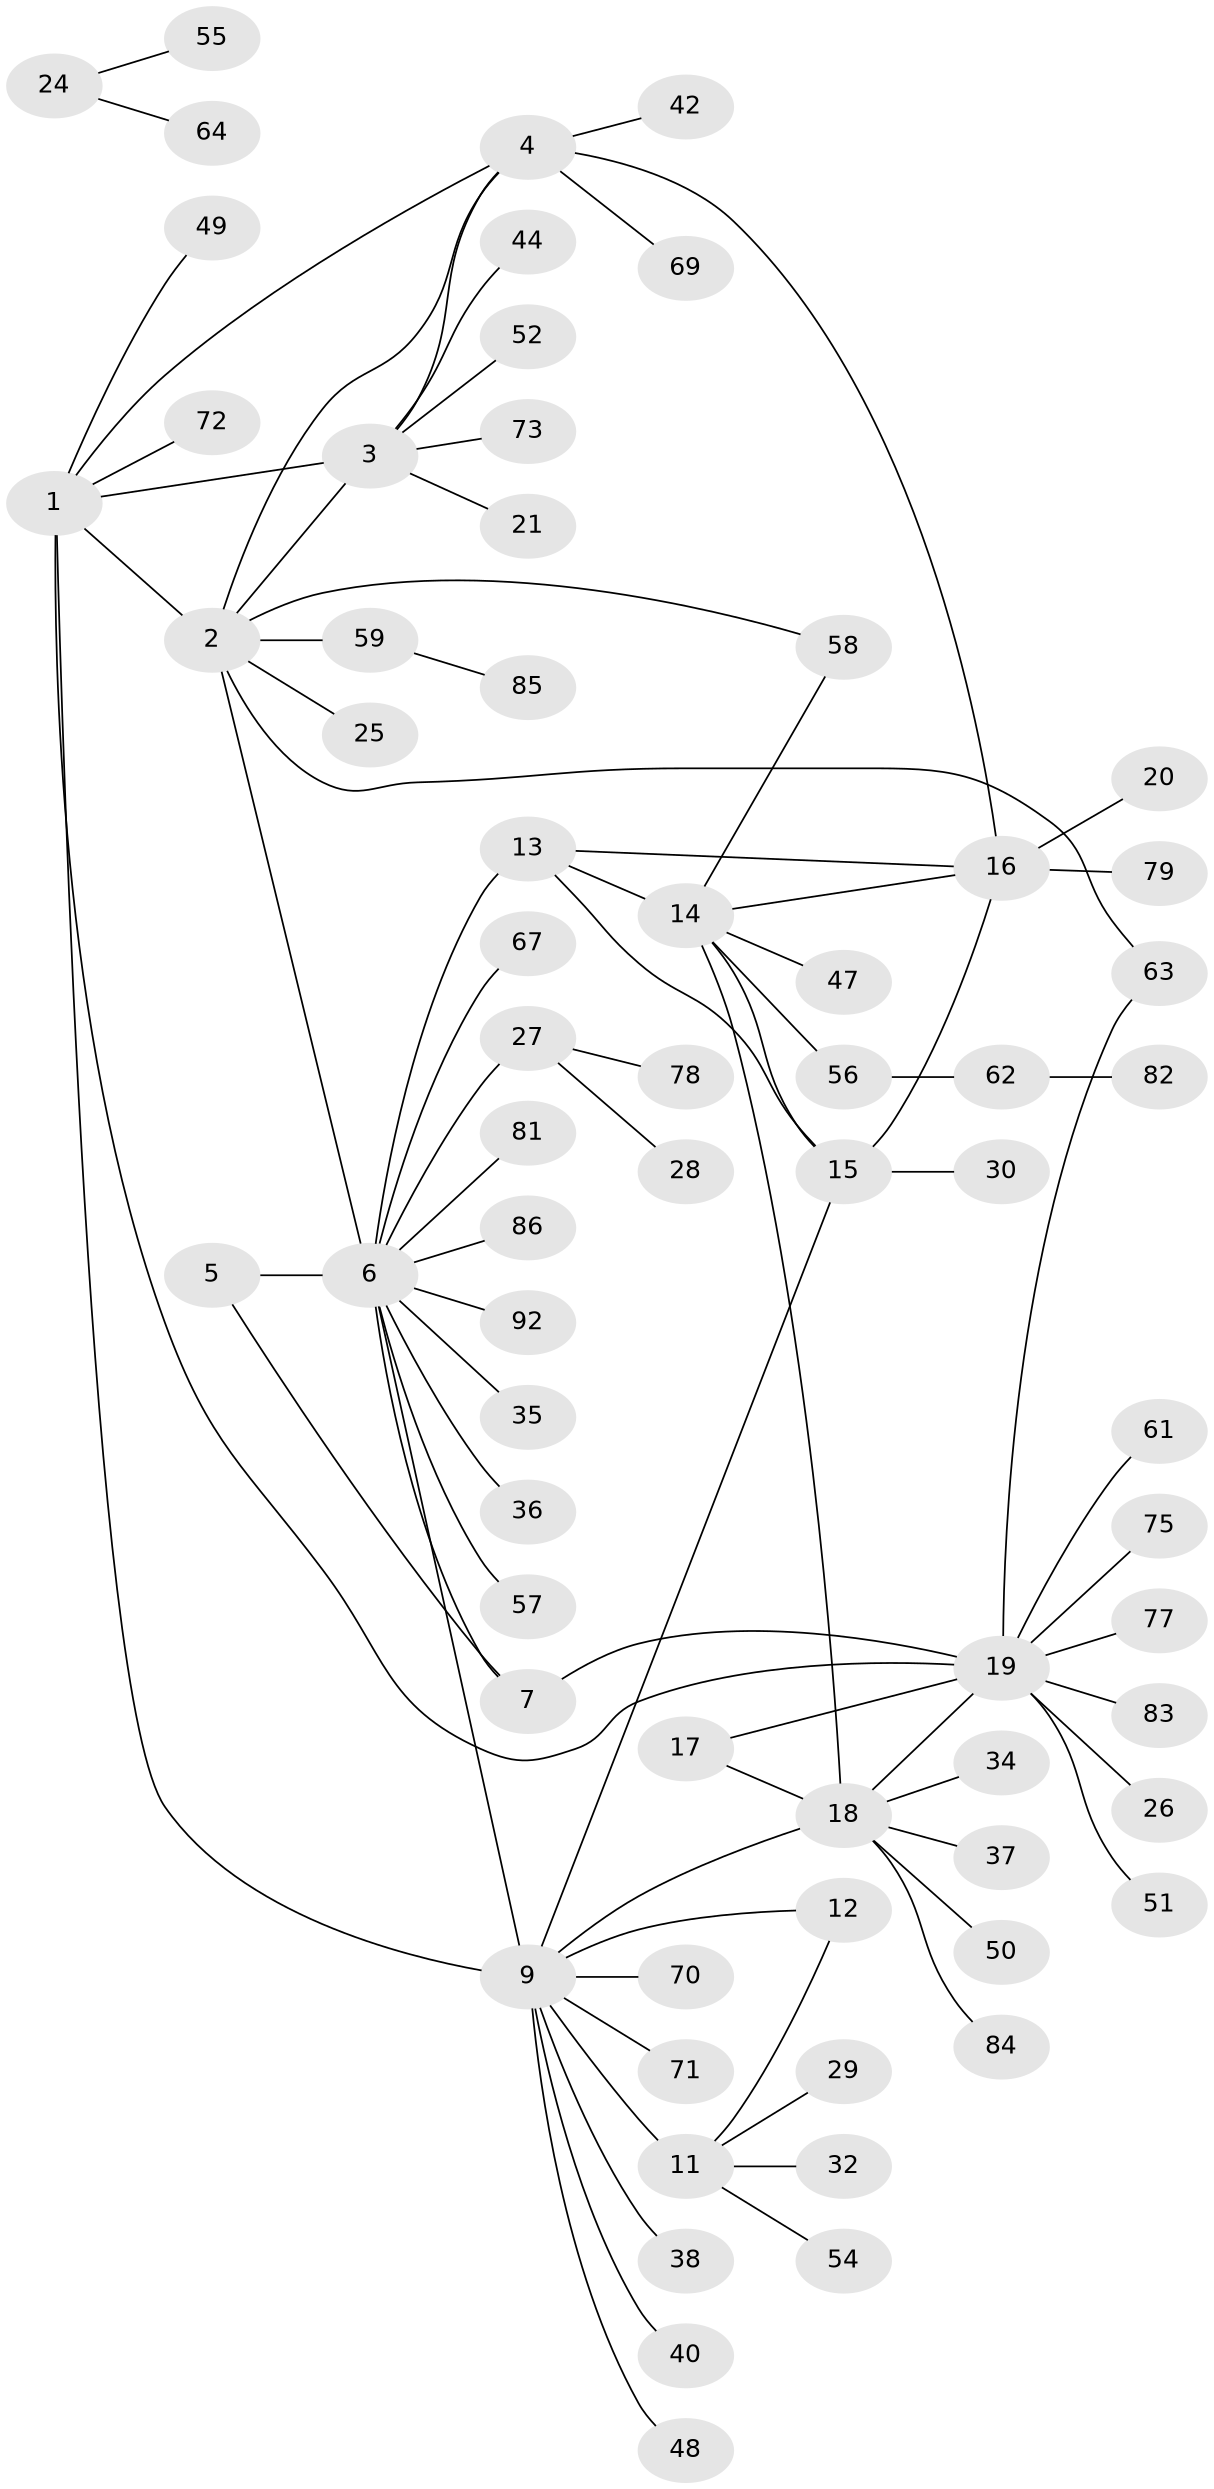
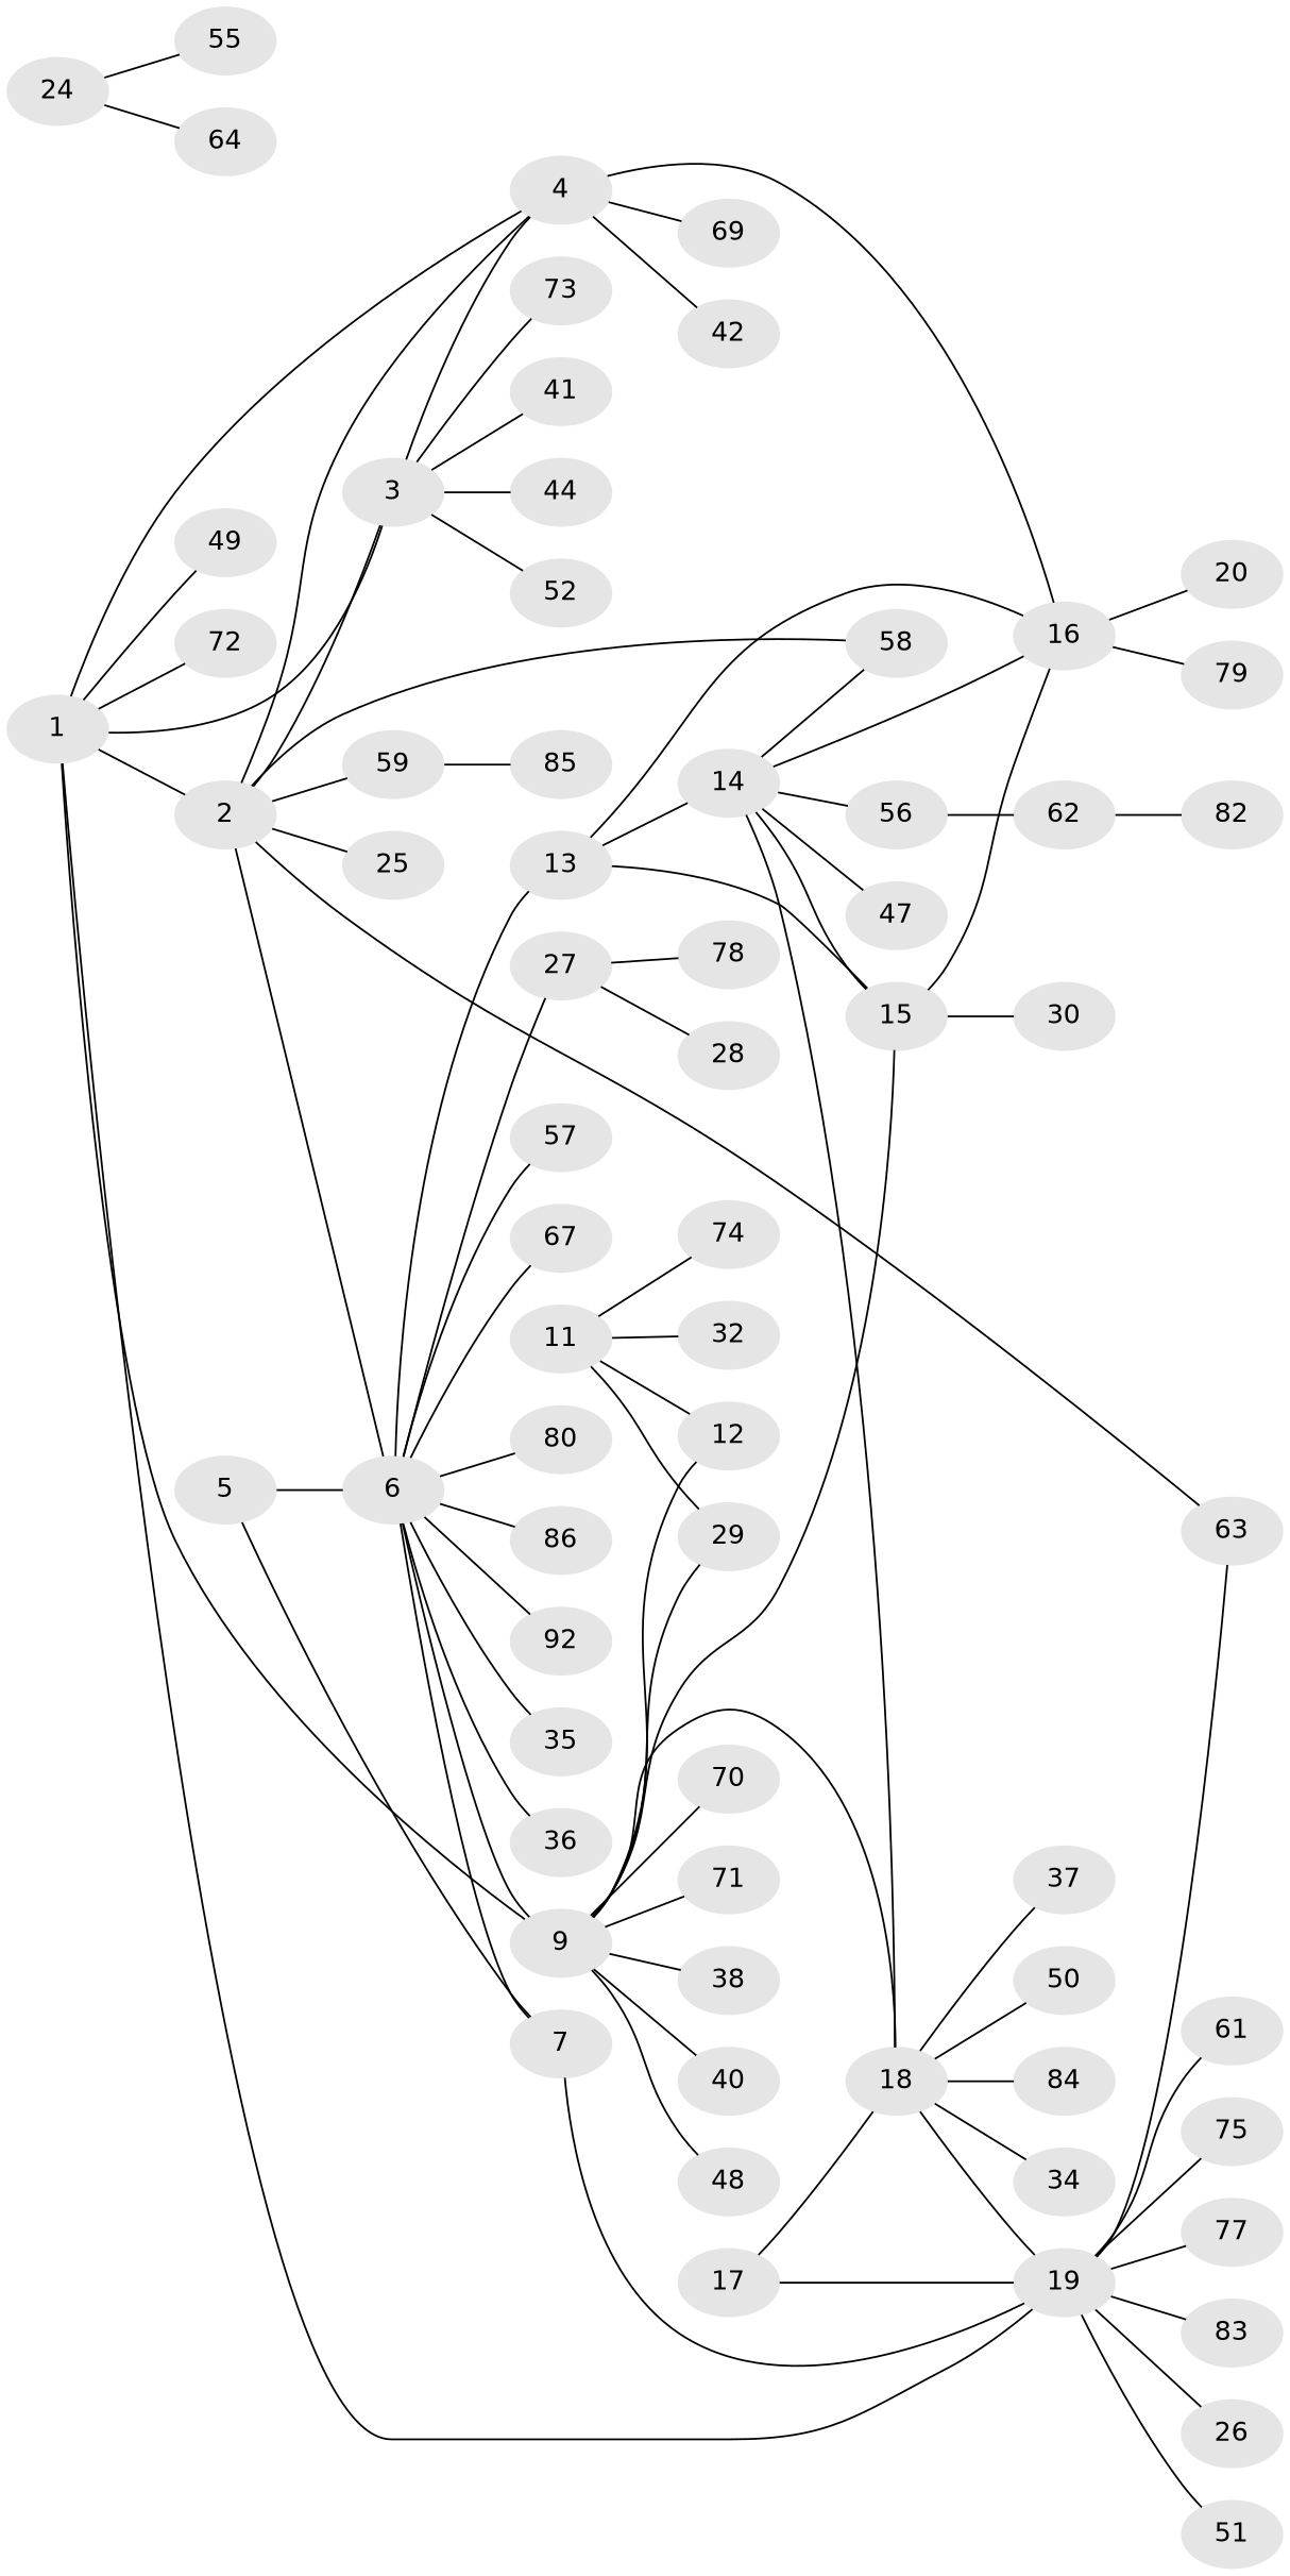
  graph {
    fontname="DejaVu Sans"
    rankdir=LR
    node [color=gray90 fontname="DejaVu Sans" style=filled]
    edge [fontname="DejaVu Sans"]
    1 [super="+43"]
    2 [super="+76"]
    3 [super="+65"]
    4 [super="+45"]
    9 [super="+10"]
    19 [super="+20"]
    49
    72
    6 [super="+8"]
    25
    58
    59 [super="+68"]
    63 [super="+80"]
-   41 [label=21]
+   41
    n15 [label=44]
    52
    73
    16 [super="+74"]
    42
    69
    11 [super="+44"]
    12 [super="+60"]
    15 [super="+53"]
    18 [super="+23"]
    38
    40
    48
    70
    71
    26 [super="+66"]
    51
    61
    75
    77
    83
    7
    13 [super="+31"]
    n38 [label=92]
    27
    35
    36
    57
    67
-   81
+   81 [label=80]
    86
    85
    n47 [label=20]
    79
    5
    14 [super="+39"]
    28
    78
    29
    32 [super="+33"]
-   54
+   54 [label=74]
    30
    34
    37
    50
    84
    24
    55
    64
    47
    56
    62
    17
    82
    1 -- 2
    1 -- 3
    1 -- 4
    1 -- 9
    1 -- 19
    1 -- 49
    1 -- 72
    2 -- 3
    2 -- 4
    2 -- 6 [weight=2]
    2 -- 25
    2 -- 58
    2 -- 59
    2 -- 63
    3 -- 4
    3 -- 41
    3 -- n15
    3 -- 52
    3 -- 73
    4 -- 16
    4 -- 42
    4 -- 69
-   9 -- 11 [weight=2]
+   9 -- 29 [weight=2]
    9 -- 12 [weight=2]
    9 -- 15
    9 -- 18
    9 -- 38
    9 -- 40
    9 -- 48
    9 -- 70
    9 -- 71
    19 -- 63
    19 -- 26
    19 -- 51
    19 -- 61
    19 -- 75
    19 -- 77
    19 -- 83
    6 -- 9
    6 -- 7 [weight=2]
    6 -- 13 [weight=2]
    6 -- n38
    6 -- 27
    6 -- 35
    6 -- 36
    6 -- 57
    6 -- 67
    6 -- 81
    6 -- 86
    59 -- 85
    16 -- n47
    16 -- 79
    11 -- 12
    11 -- 29
    11 -- 32
    11 -- 54
    15 -- 16
    15 -- 30
    18 -- 19 [weight=2]
    18 -- 34
    18 -- 37
    18 -- 50
    18 -- 84
    7 -- 19
    13 -- 16
    13 -- 15
    13 -- 14
    27 -- 28
    27 -- 78
    5 -- 6 [weight=2]
    5 -- 7
    14 -- 58
    14 -- 16
    14 -- 15
    14 -- 18
    14 -- 47
    14 -- 56
    24 -- 55
    24 -- 64
    56 -- 62
    62 -- 82
    17 -- 19 [weight=2]
    17 -- 18
  }
